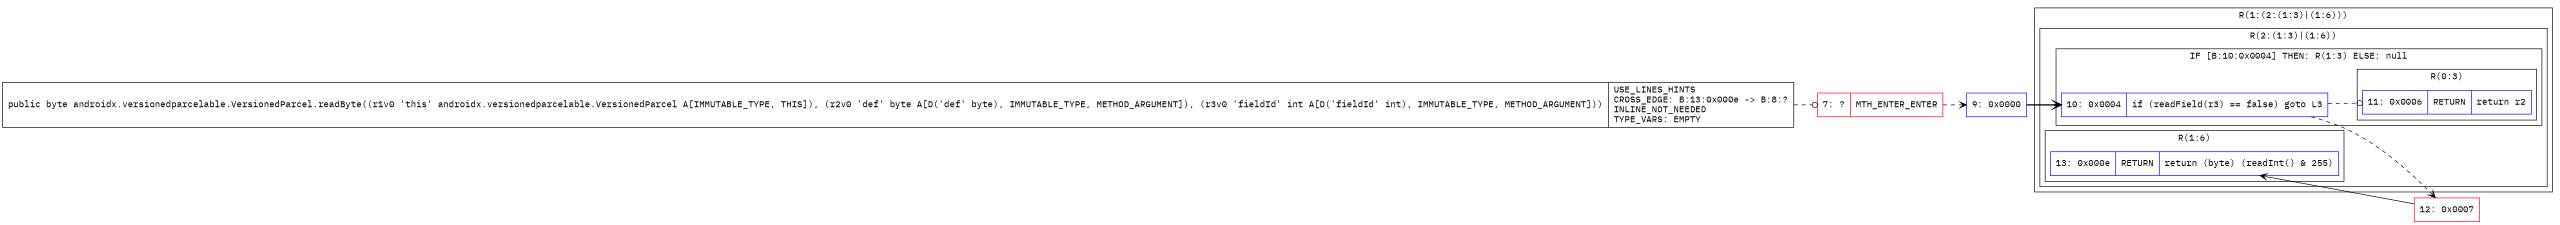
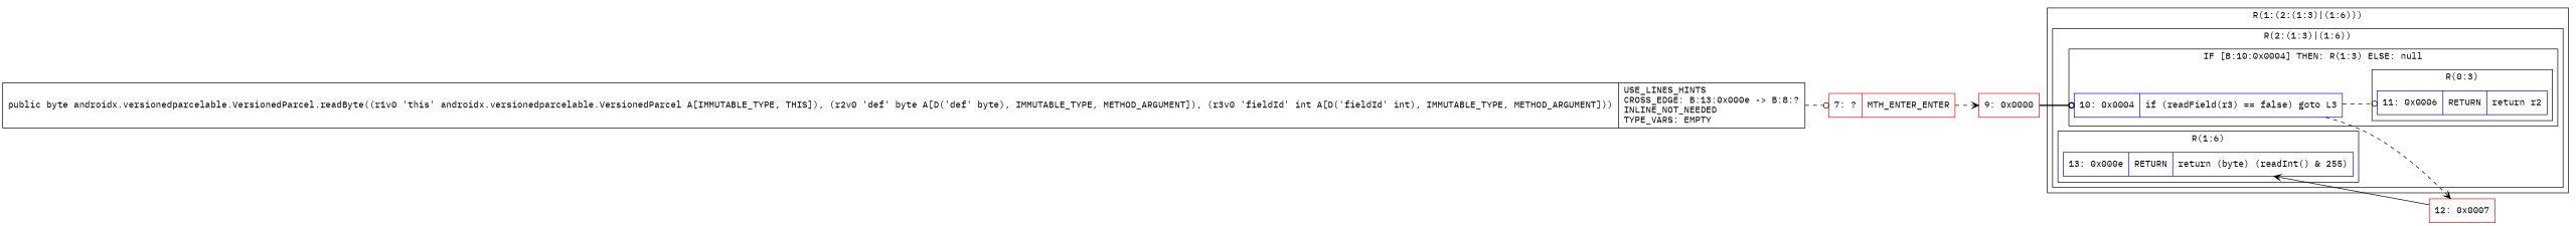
  digraph {
    fontname="IBM Plex Mono"
    rankdir=LR
    node [color=blue fontname="IBM Plex Mono" shape=record]
    edge [arrowhead=vee fontname="IBM Plex Mono" style=dashed]
    n1 [label="{11\:\ 0x0006|RETURN\l|return r2\l}"]
    n2 [label="{10\:\ 0x0004|if (readField(r3) == false) goto L3\l}"]
    n3 [label="{13\:\ 0x000e|RETURN\l|return (byte) (readInt() & 255)\l}"]
    n4 [color=red label="{12\:\ 0x0007}"]
    n5 [color=red label="{7\:\ ?|MTH_ENTER_ENTER\l}"]
-   n6 [label="{9\:\ 0x0000}"]
+   n6 [color=red label="{9\:\ 0x0000}"]
    n7 [label="{public byte androidx.versionedparcelable.VersionedParcel.readByte((r1v0 'this' androidx.versionedparcelable.VersionedParcel A[IMMUTABLE_TYPE, THIS]), (r2v0 'def' byte A[D('def' byte), IMMUTABLE_TYPE, METHOD_ARGUMENT]), (r3v0 'fieldId' int A[D('fieldId' int), IMMUTABLE_TYPE, METHOD_ARGUMENT]))  | USE_LINES_HINTS\lCROSS_EDGE: B:13:0x000e \-\> B:8:?\lINLINE_NOT_NEEDED\lTYPE_VARS: EMPTY\l}" color=""]
    subgraph cluster_1 {
      label="R(1:(2:(1:3)|(1:6)))"
      subgraph cluster_2 {
        label="R(2:(1:3)|(1:6))"
        subgraph cluster_3 {
          label="IF [B:10:0x0004] THEN: R(1:3) ELSE: null"
          n2
          subgraph cluster_4 {
            label="R(0:3)"
            n1
          }
        }
        subgraph cluster_5 {
          label="R(1:6)"
          n3
        }
      }
    }
    n2 -> n1 [arrowhead=odot]
    n2 -> n4
    n4 -> n3 [style=solid]
    n5 -> n6
-   n6 -> n2 [style=bold]
+   n6 -> n2 [arrowhead=odot style=bold]
    n7 -> n5 [arrowhead=odot]
  }
